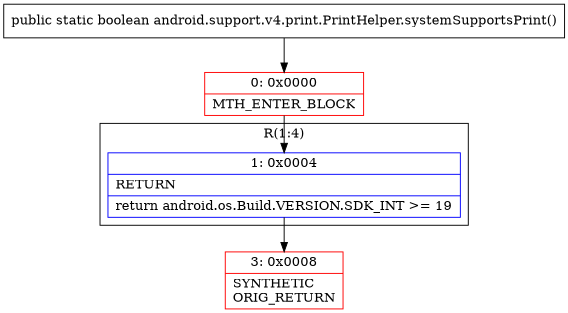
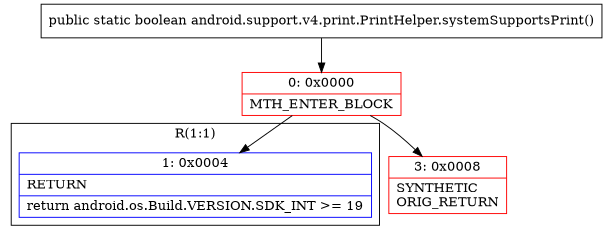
  digraph {
    node [color=red shape=record]
    n1 [color=blue label="{1\:\ 0x0004|RETURN\l|return android.os.Build.VERSION.SDK_INT \>= 19\l}"]
    n2 [label="{3\:\ 0x0008|SYNTHETIC\lORIG_RETURN\l}"]
    n3 [label="{0\:\ 0x0000|MTH_ENTER_BLOCK\l}"]
    n4 [label="{public static boolean android.support.v4.print.PrintHelper.systemSupportsPrint() }" color=""]
    subgraph cluster_1 {
-     label="R(1:4)"
+     label="R(1:1)"
      n1
    }
-   n1 -> n2
+   n3 -> n2
    n3 -> n1
    n4 -> n3
  }
